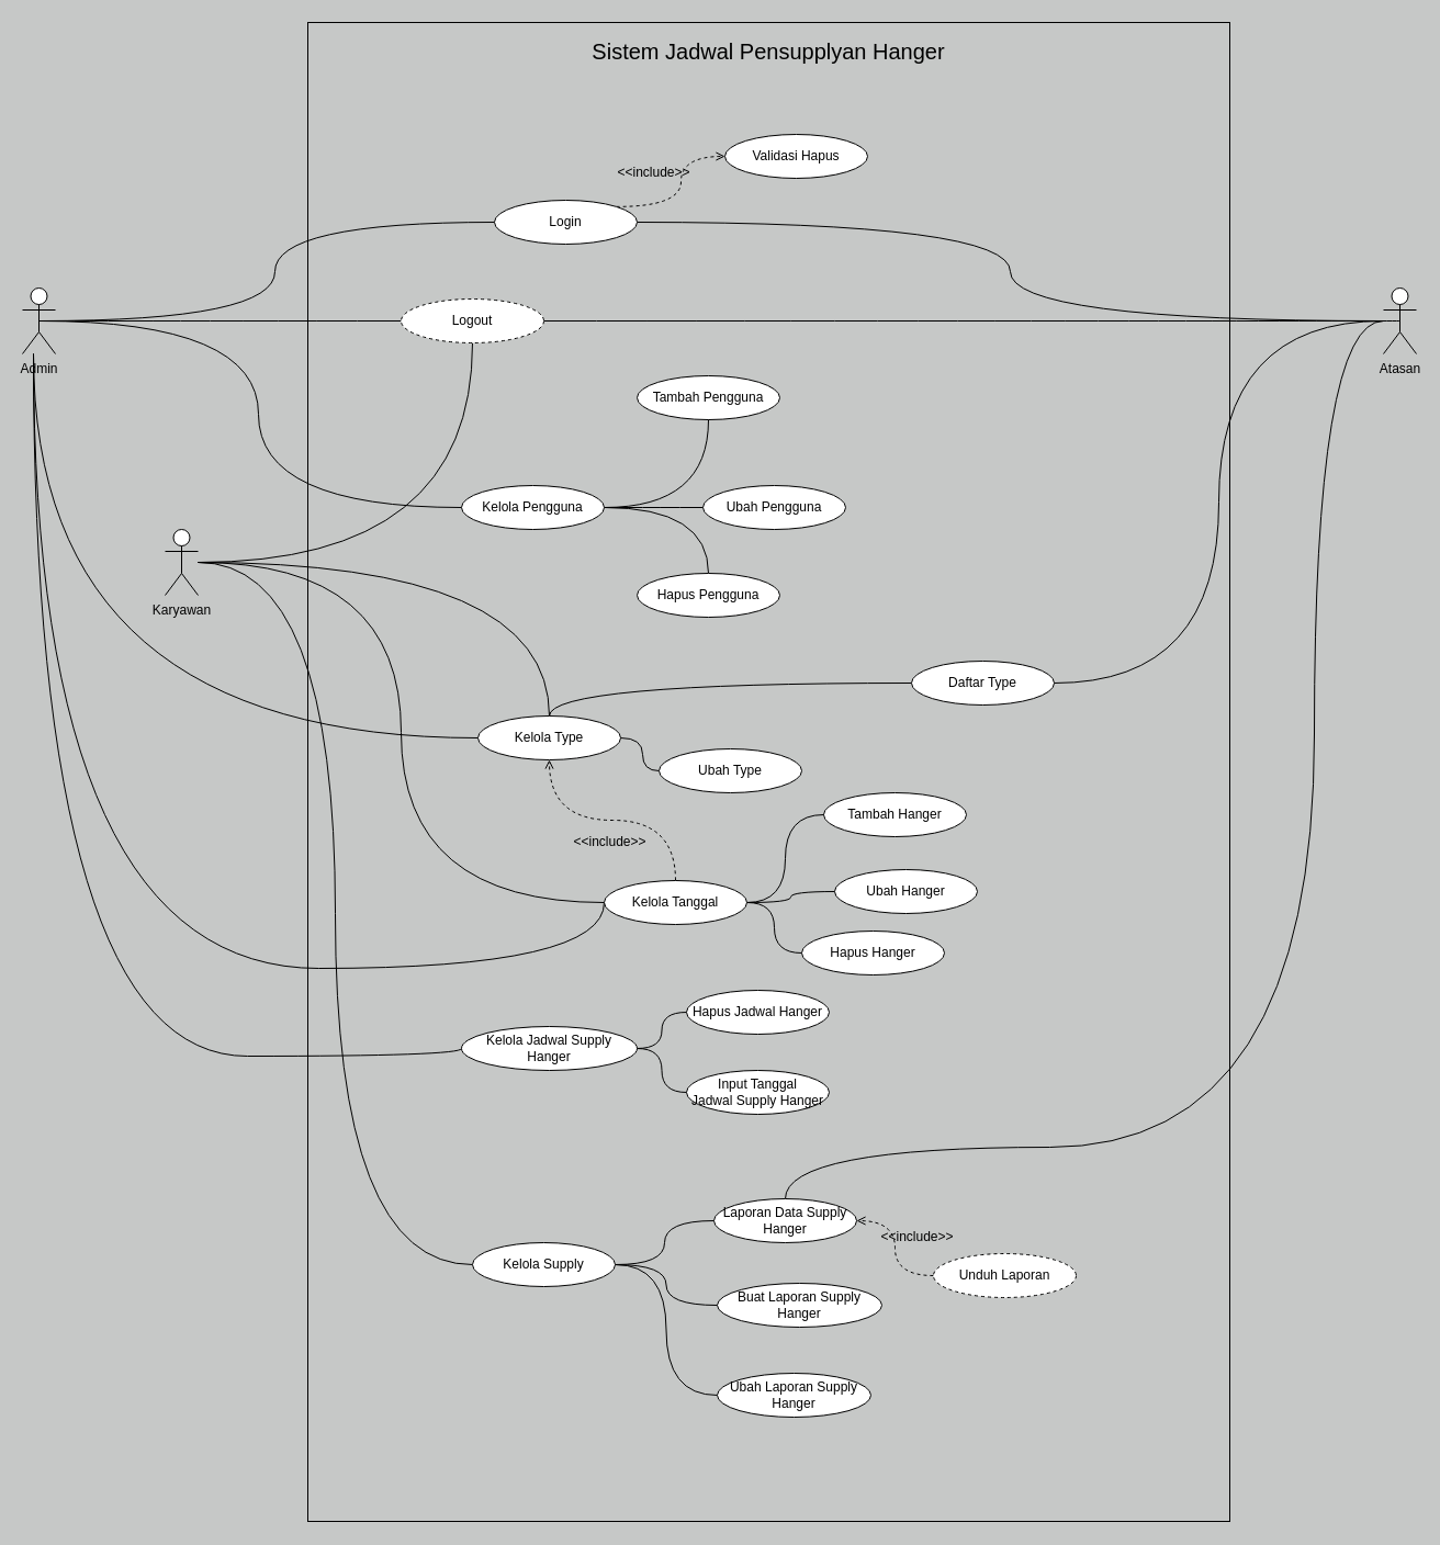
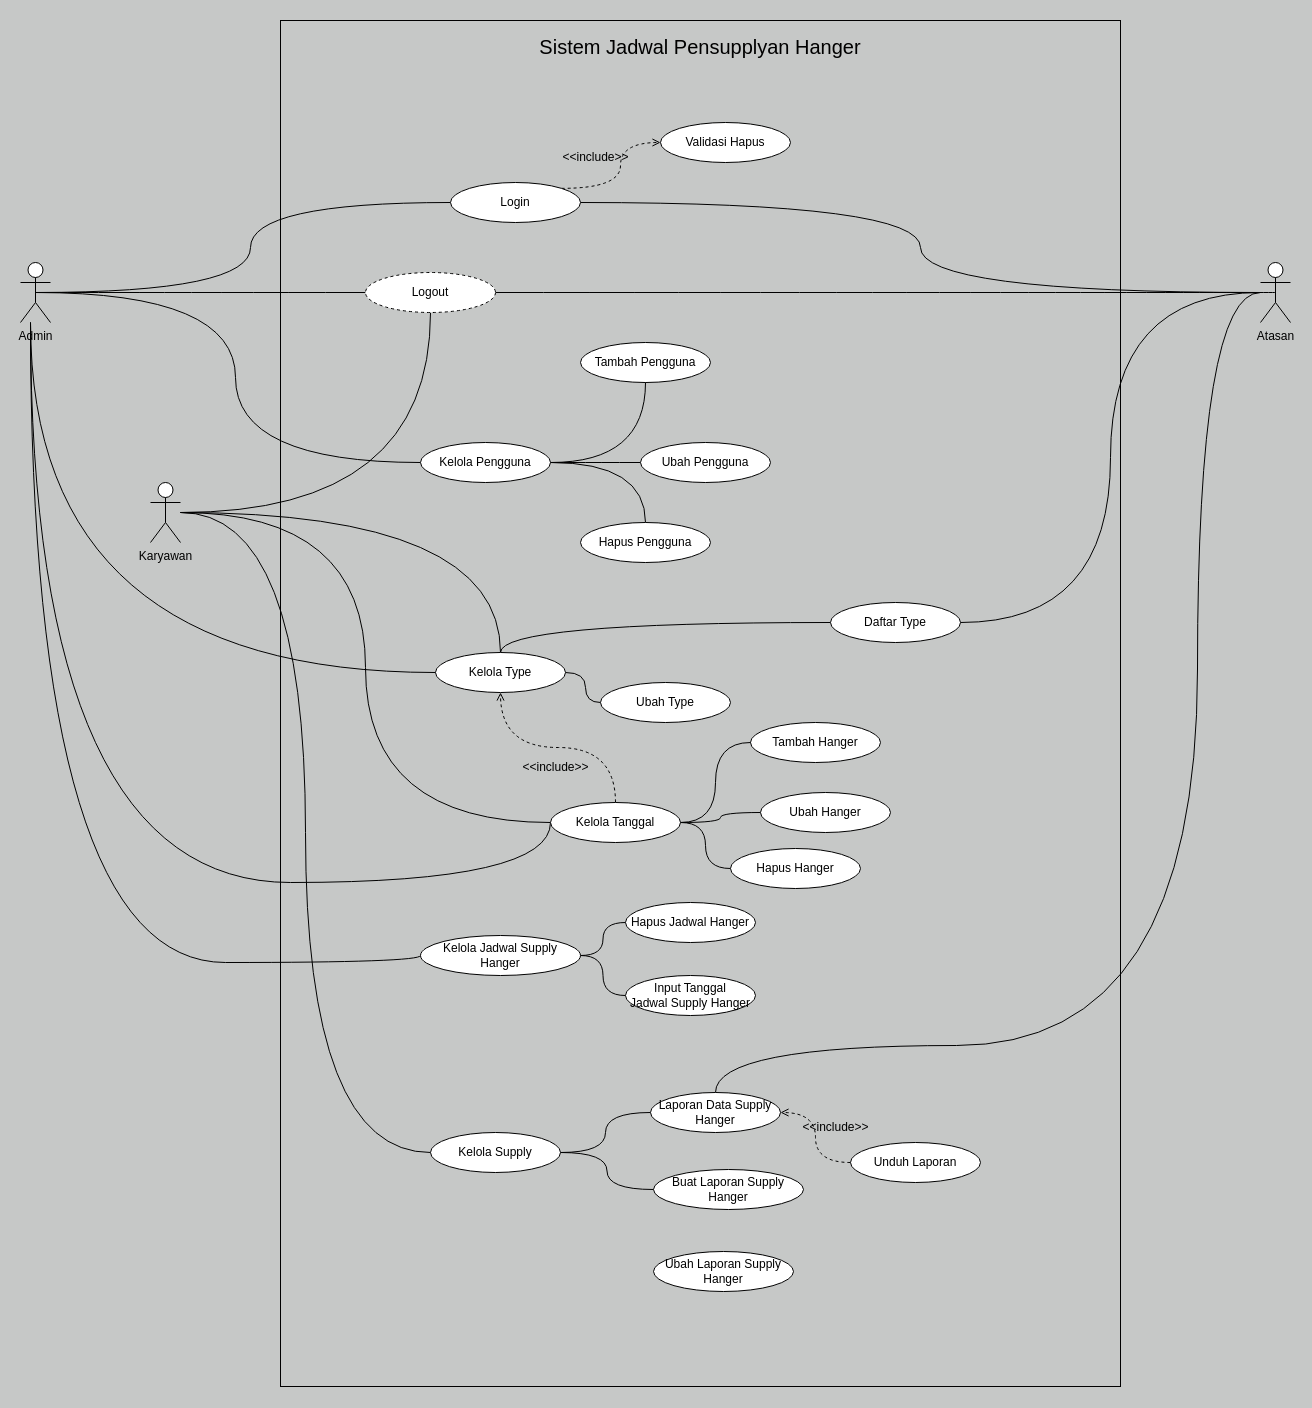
  <mxCell id="0" />
  <mxCell id="1" parent="0" />
  <mxCell id="2" value="" style="rounded=0;whiteSpace=wrap;html=1;fillColor=none;" parent="1" vertex="1"><mxGeometry x="280" y="20" width="840" height="1366" as="geometry" /></mxCell>
  <mxCell id="3" style="edgeStyle=orthogonalEdgeStyle;curved=1;rounded=0;orthogonalLoop=1;jettySize=auto;html=1;endArrow=none;endFill=0;" parent="1" source="7" target="22" edge="1"><mxGeometry relative="1" as="geometry" /></mxCell>
  <mxCell id="4" style="edgeStyle=orthogonalEdgeStyle;curved=1;rounded=0;orthogonalLoop=1;jettySize=auto;html=1;entryX=0;entryY=0.5;entryDx=0;entryDy=0;endArrow=none;endFill=0;" parent="1" source="7" target="39" edge="1"><mxGeometry relative="1" as="geometry" /></mxCell>
  <mxCell id="5" style="edgeStyle=orthogonalEdgeStyle;curved=1;rounded=0;orthogonalLoop=1;jettySize=auto;html=1;entryX=0.5;entryY=1;entryDx=0;entryDy=0;endArrow=none;endFill=0;" parent="1" source="7" target="35" edge="1"><mxGeometry relative="1" as="geometry" /></mxCell>
  <mxCell id="6" style="edgeStyle=orthogonalEdgeStyle;curved=1;rounded=0;orthogonalLoop=1;jettySize=auto;html=1;entryX=0;entryY=0.5;entryDx=0;entryDy=0;endArrow=none;endFill=0;" parent="1" source="7" target="30" edge="1"><mxGeometry relative="1" as="geometry" /></mxCell>
  <mxCell id="7" value="Karyawan" style="shape=umlActor;verticalLabelPosition=bottom;verticalAlign=top;html=1;rounded=0;" parent="1" vertex="1"><mxGeometry x="150" y="482" width="30" height="60" as="geometry" /></mxCell>
  <mxCell id="8" style="edgeStyle=orthogonalEdgeStyle;curved=1;rounded=0;orthogonalLoop=1;jettySize=auto;html=1;entryX=0;entryY=0.5;entryDx=0;entryDy=0;endArrow=none;endFill=0;" parent="1" source="14" target="48" edge="1"><mxGeometry relative="1" as="geometry"><Array as="points"><mxPoint y="962" x="30" /><mxPoint x="420" y="962" /></Array></mxGeometry></mxCell>
  <mxCell id="9" style="edgeStyle=orthogonalEdgeStyle;curved=1;rounded=0;orthogonalLoop=1;jettySize=auto;html=1;exitX=0.5;exitY=0.5;exitDx=0;exitDy=0;exitPerimeter=0;entryX=0;entryY=0.5;entryDx=0;entryDy=0;endArrow=none;endFill=0;" parent="1" source="14" target="34" edge="1"><mxGeometry relative="1" as="geometry" /></mxCell>
  <mxCell id="10" style="edgeStyle=orthogonalEdgeStyle;curved=1;rounded=0;orthogonalLoop=1;jettySize=auto;html=1;exitX=0.5;exitY=0.5;exitDx=0;exitDy=0;exitPerimeter=0;entryX=0;entryY=0.5;entryDx=0;entryDy=0;endArrow=none;endFill=0;" parent="1" source="14" target="35" edge="1"><mxGeometry relative="1" as="geometry" /></mxCell>
  <mxCell id="11" style="edgeStyle=orthogonalEdgeStyle;curved=1;rounded=0;orthogonalLoop=1;jettySize=auto;html=1;exitX=0.5;exitY=0.5;exitDx=0;exitDy=0;exitPerimeter=0;entryX=0;entryY=0.5;entryDx=0;entryDy=0;endArrow=none;endFill=0;" parent="1" source="14" target="44" edge="1"><mxGeometry relative="1" as="geometry" /></mxCell>
  <mxCell id="12" style="edgeStyle=orthogonalEdgeStyle;curved=1;rounded=0;orthogonalLoop=1;jettySize=auto;html=1;entryX=0;entryY=0.5;entryDx=0;entryDy=0;endArrow=none;endFill=0;" parent="1" source="14" target="30" edge="1"><mxGeometry relative="1" as="geometry"><Array as="points"><mxPoint y="882" x="30" /><mxPoint x="550" y="882" /></Array></mxGeometry></mxCell>
  <mxCell id="13" style="edgeStyle=orthogonalEdgeStyle;curved=1;rounded=0;orthogonalLoop=1;jettySize=auto;html=1;entryX=0;entryY=0.5;entryDx=0;entryDy=0;endArrow=none;endFill=0;" parent="1" source="14" target="22" edge="1"><mxGeometry relative="1" as="geometry"><Array as="points"><mxPoint y="672" x="30" /></Array></mxGeometry></mxCell>
  <mxCell id="14" value="Admin" style="shape=umlActor;verticalLabelPosition=bottom;verticalAlign=top;html=1;rounded=0;" parent="1" vertex="1"><mxGeometry x="20" y="262" width="30" height="60" as="geometry" /></mxCell>
  <mxCell id="15" style="edgeStyle=orthogonalEdgeStyle;curved=1;rounded=0;orthogonalLoop=1;jettySize=auto;html=1;entryX=1;entryY=0.5;entryDx=0;entryDy=0;endArrow=none;endFill=0;" parent="1" source="19" target="24" edge="1"><mxGeometry relative="1" as="geometry" /></mxCell>
  <mxCell id="16" style="edgeStyle=orthogonalEdgeStyle;curved=1;rounded=0;orthogonalLoop=1;jettySize=auto;html=1;entryX=1;entryY=0.5;entryDx=0;entryDy=0;endArrow=none;endFill=0;" parent="1" source="19" target="34" edge="1"><mxGeometry relative="1" as="geometry" /></mxCell>
  <mxCell id="17" style="edgeStyle=orthogonalEdgeStyle;curved=1;rounded=0;orthogonalLoop=1;jettySize=auto;html=1;exitX=0.5;exitY=0.5;exitDx=0;exitDy=0;exitPerimeter=0;entryX=1;entryY=0.5;entryDx=0;entryDy=0;endArrow=none;endFill=0;" parent="1" source="19" target="35" edge="1"><mxGeometry relative="1" as="geometry" /></mxCell>
  <mxCell id="18" style="edgeStyle=orthogonalEdgeStyle;curved=1;rounded=0;orthogonalLoop=1;jettySize=auto;html=1;entryX=0.5;entryY=0;entryDx=0;entryDy=0;endArrow=none;endFill=0;" parent="1" source="19" target="50" edge="1"><mxGeometry relative="1" as="geometry"><Array as="points"><mxPoint x="1197" y="292" /><mxPoint x="1197" y="1045" /><mxPoint x="715" y="1045" /></Array></mxGeometry></mxCell>
  <mxCell id="19" value="Atasan" style="shape=umlActor;verticalLabelPosition=bottom;verticalAlign=top;html=1;rounded=0;" parent="1" vertex="1"><mxGeometry x="1260" y="262" width="30" height="60" as="geometry" /></mxCell>
  <mxCell id="20" value="" style="edgeStyle=orthogonalEdgeStyle;curved=1;rounded=0;orthogonalLoop=1;jettySize=auto;html=1;endArrow=none;endFill=0;" parent="1" source="22" target="23" edge="1"><mxGeometry relative="1" as="geometry" /></mxCell>
  <mxCell id="21" style="edgeStyle=orthogonalEdgeStyle;curved=1;rounded=0;orthogonalLoop=1;jettySize=auto;html=1;entryX=0;entryY=0.5;entryDx=0;entryDy=0;endArrow=none;endFill=0;" parent="1" source="22" target="24" edge="1"><mxGeometry relative="1" as="geometry"><Array as="points"><mxPoint x="500" y="622" /></Array></mxGeometry></mxCell>
  <mxCell id="22" value="Kelola Type" style="ellipse;whiteSpace=wrap;html=1;rounded=0;" parent="1" vertex="1"><mxGeometry x="435" y="652" width="130" height="40" as="geometry" /></mxCell>
  <mxCell id="23" value="Ubah Type&lt;span style=&quot;color: rgba(0, 0, 0, 0); font-family: monospace; font-size: 0px; text-align: start;&quot;&gt;%3CmxGraphModel%3E%3Croot%3E%3CmxCell%20id%3D%220%22%2F%3E%3CmxCell%20id%3D%221%22%20parent%3D%220%22%2F%3E%3CmxCell%20id%3D%222%22%20value%3D%22Kelola%20Type%22%20style%3D%22ellipse%3BwhiteSpace%3Dwrap%3Bhtml%3D1%3B%22%20vertex%3D%221%22%20parent%3D%221%22%3E%3CmxGeometry%20x%3D%22280%22%20y%3D%2230%22%20width%3D%22130%22%20height%3D%2240%22%20as%3D%22geometry%22%2F%3E%3C%2FmxCell%3E%3C%2Froot%3E%3C%2FmxGraphModel%3E&lt;/span&gt;" style="ellipse;whiteSpace=wrap;html=1;rounded=0;" parent="1" vertex="1"><mxGeometry x="600" y="682" width="130" height="40" as="geometry" /></mxCell>
  <mxCell id="24" value="Daftar Type" style="ellipse;whiteSpace=wrap;html=1;rounded=0;" parent="1" vertex="1"><mxGeometry x="830" y="602" width="130" height="40" as="geometry" /></mxCell>
  <mxCell id="25" value="Tambah Hanger" style="ellipse;whiteSpace=wrap;html=1;rounded=0;" parent="1" vertex="1"><mxGeometry x="750" y="722" width="130" height="40" as="geometry" /></mxCell>
  <mxCell id="26" style="edgeStyle=orthogonalEdgeStyle;curved=1;rounded=0;orthogonalLoop=1;jettySize=auto;html=1;entryX=0;entryY=0.5;entryDx=0;entryDy=0;endArrow=none;endFill=0;" parent="1" source="30" target="31" edge="1"><mxGeometry relative="1" as="geometry" /></mxCell>
  <mxCell id="27" style="edgeStyle=orthogonalEdgeStyle;curved=1;rounded=0;orthogonalLoop=1;jettySize=auto;html=1;entryX=0;entryY=0.5;entryDx=0;entryDy=0;endArrow=none;endFill=0;" parent="1" source="30" target="32" edge="1"><mxGeometry relative="1" as="geometry" /></mxCell>
  <mxCell id="28" style="edgeStyle=orthogonalEdgeStyle;curved=1;rounded=0;orthogonalLoop=1;jettySize=auto;html=1;entryX=0;entryY=0.5;entryDx=0;entryDy=0;endArrow=none;endFill=0;" parent="1" source="30" target="25" edge="1"><mxGeometry relative="1" as="geometry" /></mxCell>
  <mxCell id="29" style="edgeStyle=orthogonalEdgeStyle;curved=1;rounded=0;orthogonalLoop=1;jettySize=auto;html=1;exitX=0.5;exitY=0;exitDx=0;exitDy=0;entryX=0.5;entryY=1;entryDx=0;entryDy=0;endArrow=open;endFill=0;dashed=1;" parent="1" source="30" target="22" edge="1"><mxGeometry relative="1" as="geometry" /></mxCell>
  <mxCell id="30" value="Kelola Tanggal" style="ellipse;whiteSpace=wrap;html=1;rounded=0;" parent="1" vertex="1"><mxGeometry x="550" y="802" width="130" height="40" as="geometry" /></mxCell>
  <mxCell id="31" value="Ubah Hanger" style="ellipse;whiteSpace=wrap;html=1;rounded=0;" parent="1" vertex="1"><mxGeometry x="760" y="792" width="130" height="40" as="geometry" /></mxCell>
  <mxCell id="32" value="Hapus Hanger" style="ellipse;whiteSpace=wrap;html=1;rounded=0;" parent="1" vertex="1"><mxGeometry x="730" y="848" width="130" height="40" as="geometry" /></mxCell>
  <mxCell id="33" style="edgeStyle=orthogonalEdgeStyle;curved=1;rounded=0;orthogonalLoop=1;jettySize=auto;html=1;exitX=1;exitY=0;exitDx=0;exitDy=0;entryX=0;entryY=0.5;entryDx=0;entryDy=0;endArrow=open;endFill=0;dashed=1;" parent="1" source="34" target="49" edge="1"><mxGeometry relative="1" as="geometry" /></mxCell>
  <mxCell id="34" value="Login" style="ellipse;whiteSpace=wrap;html=1;rounded=0;" parent="1" vertex="1"><mxGeometry x="450" y="182" width="130" height="40" as="geometry" /></mxCell>
  <mxCell id="35" value="Logout" style="ellipse;whiteSpace=wrap;html=1;rounded=0;dashed=1;" parent="1" vertex="1"><mxGeometry x="365" y="272" width="130" height="40" as="geometry" /></mxCell>
  <mxCell id="36" style="edgeStyle=orthogonalEdgeStyle;curved=1;rounded=0;orthogonalLoop=1;jettySize=auto;html=1;entryX=0;entryY=0.5;entryDx=0;entryDy=0;endArrow=none;endFill=0;" parent="1" source="39" target="50" edge="1"><mxGeometry relative="1" as="geometry" /></mxCell>
  <mxCell id="37" style="edgeStyle=orthogonalEdgeStyle;curved=1;rounded=0;orthogonalLoop=1;jettySize=auto;html=1;entryX=0;entryY=0.5;entryDx=0;entryDy=0;endArrow=none;endFill=0;" parent="1" source="39" target="51" edge="1"><mxGeometry relative="1" as="geometry" /></mxCell>
- <mxCell id="38" style="edgeStyle=orthogonalEdgeStyle;curved=1;rounded=0;orthogonalLoop=1;jettySize=auto;html=1;entryX=0;entryY=0.5;entryDx=0;entryDy=0;endArrow=none;endFill=0;" parent="1" source="39" target="52" edge="1"><mxGeometry relative="1" as="geometry" /></mxCell>
  <mxCell id="39" value="Kelola Supply" style="ellipse;whiteSpace=wrap;html=1;rounded=0;" parent="1" vertex="1"><mxGeometry x="430" y="1132" width="130" height="40" as="geometry" /></mxCell>
  <mxCell id="40" value="Tambah Pengguna" style="ellipse;whiteSpace=wrap;html=1;rounded=0;" parent="1" vertex="1"><mxGeometry x="580" y="342" width="130" height="40" as="geometry" /></mxCell>
  <mxCell id="41" value="" style="edgeStyle=orthogonalEdgeStyle;curved=1;rounded=0;orthogonalLoop=1;jettySize=auto;html=1;endArrow=none;endFill=0;" parent="1" source="44" target="40" edge="1"><mxGeometry relative="1" as="geometry" /></mxCell>
  <mxCell id="42" value="" style="edgeStyle=orthogonalEdgeStyle;curved=1;rounded=0;orthogonalLoop=1;jettySize=auto;html=1;endArrow=none;endFill=0;" parent="1" source="44" target="45" edge="1"><mxGeometry relative="1" as="geometry" /></mxCell>
  <mxCell id="43" style="edgeStyle=orthogonalEdgeStyle;curved=1;rounded=0;orthogonalLoop=1;jettySize=auto;html=1;endArrow=none;endFill=0;" parent="1" source="44" target="53" edge="1"><mxGeometry relative="1" as="geometry" /></mxCell>
  <mxCell id="44" value="Kelola Pengguna" style="ellipse;whiteSpace=wrap;html=1;rounded=0;" parent="1" vertex="1"><mxGeometry x="420" y="442" width="130" height="40" as="geometry" /></mxCell>
  <mxCell id="45" value="Hapus Pengguna" style="ellipse;whiteSpace=wrap;html=1;rounded=0;" parent="1" vertex="1"><mxGeometry x="580" y="522" width="130" height="40" as="geometry" /></mxCell>
  <mxCell id="46" style="edgeStyle=orthogonalEdgeStyle;curved=1;rounded=0;orthogonalLoop=1;jettySize=auto;html=1;entryX=0;entryY=0.5;entryDx=0;entryDy=0;endArrow=none;endFill=0;" parent="1" source="48" target="54" edge="1"><mxGeometry relative="1" as="geometry" /></mxCell>
  <mxCell id="47" style="edgeStyle=orthogonalEdgeStyle;curved=1;rounded=0;orthogonalLoop=1;jettySize=auto;html=1;entryX=0;entryY=0.5;entryDx=0;entryDy=0;endArrow=none;endFill=0;" parent="1" source="48" target="55" edge="1"><mxGeometry relative="1" as="geometry" /></mxCell>
  <mxCell id="48" value="Kelola Jadwal Supply&lt;br&gt;Hanger" style="ellipse;whiteSpace=wrap;html=1;rounded=0;" parent="1" vertex="1"><mxGeometry x="420" y="935" width="160" height="40" as="geometry" /></mxCell>
  <mxCell id="49" value="Validasi Hapus" style="ellipse;whiteSpace=wrap;html=1;rounded=0;" parent="1" vertex="1"><mxGeometry x="660" y="122" width="130" height="40" as="geometry" /></mxCell>
  <mxCell id="50" value="Laporan Data Supply Hanger" style="ellipse;whiteSpace=wrap;html=1;rounded=0;" parent="1" vertex="1"><mxGeometry x="650" y="1092" width="130" height="40" as="geometry" /></mxCell>
  <mxCell id="51" value="Buat Laporan Supply Hanger" style="ellipse;whiteSpace=wrap;html=1;rounded=0;" parent="1" vertex="1"><mxGeometry x="653" y="1169" width="150" height="40" as="geometry" /></mxCell>
  <mxCell id="52" value="Ubah Laporan Supply Hanger" style="ellipse;whiteSpace=wrap;html=1;rounded=0;" parent="1" vertex="1"><mxGeometry x="653" y="1251" width="140" height="40" as="geometry" /></mxCell>
  <mxCell id="53" value="Ubah Pengguna" style="ellipse;whiteSpace=wrap;html=1;rounded=0;" parent="1" vertex="1"><mxGeometry x="640" y="442" width="130" height="40" as="geometry" /></mxCell>
  <mxCell id="54" value="Hapus Jadwal Hanger" style="ellipse;whiteSpace=wrap;html=1;rounded=0;" parent="1" vertex="1"><mxGeometry x="625" y="902" width="130" height="40" as="geometry" /></mxCell>
  <mxCell id="55" value="Input Tanggal&lt;br&gt;Jadwal Supply Hanger" style="ellipse;whiteSpace=wrap;html=1;rounded=0;" parent="1" vertex="1"><mxGeometry x="625" y="975" width="130" height="40" as="geometry" /></mxCell>
  <mxCell id="56" value="&amp;lt;&amp;lt;include&amp;gt;&amp;gt;" style="text;html=1;align=center;verticalAlign=middle;resizable=0;points=[];autosize=1;strokeColor=none;fillColor=none;rounded=0;" parent="1" vertex="1"><mxGeometry x="510" y="752" width="90" height="30" as="geometry" /></mxCell>
  <mxCell id="57" value="&amp;lt;&amp;lt;include&amp;gt;&amp;gt;" style="text;html=1;align=center;verticalAlign=middle;resizable=0;points=[];autosize=1;strokeColor=none;fillColor=none;rounded=0;" parent="1" vertex="1"><mxGeometry x="550" y="142" width="90" height="30" as="geometry" /></mxCell>
  <mxCell id="58" style="edgeStyle=orthogonalEdgeStyle;curved=1;rounded=0;orthogonalLoop=1;jettySize=auto;html=1;exitX=0;exitY=0.5;exitDx=0;exitDy=0;entryX=1;entryY=0.5;entryDx=0;entryDy=0;endArrow=open;endFill=0;dashed=1;" parent="1" source="59" target="50" edge="1"><mxGeometry relative="1" as="geometry" /></mxCell>
- <mxCell id="59" value="Unduh Laporan" style="ellipse;whiteSpace=wrap;html=1;rounded=0;dashed=1;" parent="1" vertex="1"><mxGeometry x="850" y="1142" width="130" height="40" as="geometry" /></mxCell>
+ <mxCell id="59" value="Unduh Laporan" style="ellipse;whiteSpace=wrap;html=1;rounded=0;" parent="1" vertex="1"><mxGeometry x="850" y="1142" width="130" height="40" as="geometry" /></mxCell>
  <mxCell id="60" value="&amp;lt;&amp;lt;include&amp;gt;&amp;gt;" style="text;html=1;align=center;verticalAlign=middle;resizable=0;points=[];autosize=1;strokeColor=none;fillColor=none;rounded=0;" parent="1" vertex="1"><mxGeometry x="790" y="1112" width="90" height="30" as="geometry" /></mxCell>
  <mxCell id="61" value="&lt;font style=&quot;font-size: 20px;&quot;&gt;Sistem Jadwal Pensupplyan Hanger&lt;/font&gt;" style="text;html=1;strokeColor=none;fillColor=none;align=center;verticalAlign=middle;whiteSpace=wrap;rounded=0;strokeWidth=1;" parent="1" vertex="1"><mxGeometry x="531" y="31" width="338" height="30" as="geometry" /></mxCell>
